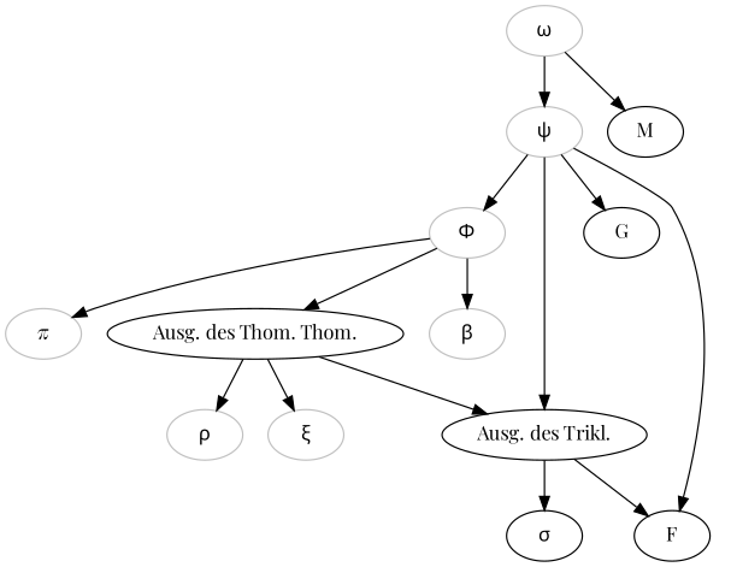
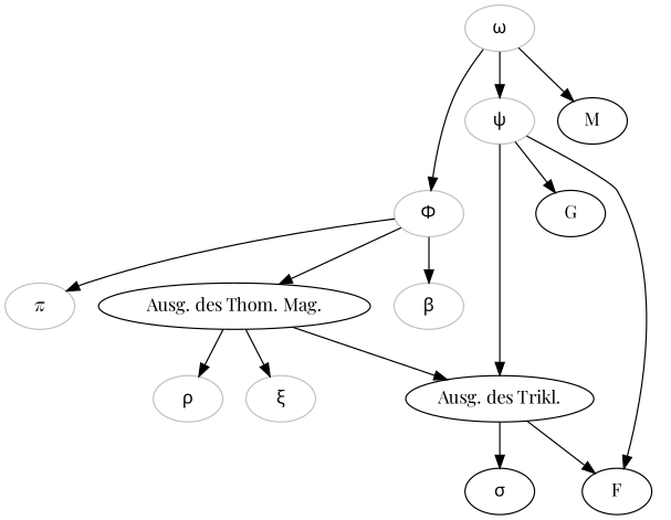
  digraph {
    fontname="Playfair Display"
    node [color=grey fontname="Playfair Display"]
    edge [fontname="Playfair Display"]
    n1 [label="ω"]
    n2 [label="Φ"]
    n3 [label="ψ"]
    M [color=""]
    n5 [label="π"]
    n6 [label="β"]
-   n7 [label="Ausg. des Thom. Thom." color=""]
+   n7 [label="Ausg. des Thom. Mag." color=""]
    n8 [label="Ausg. des Trikl." color=""]
    F [color=""]
    G [color=""]
    n11 [label="ξ"]
    n12 [label="ρ"]
    n13 [color=black label="σ"]
-   n3 -> n2
+   n1 -> n2
    n1 -> n3
    n1 -> M
    n2 -> n5
    n2 -> n6
    n2 -> n7
    n3 -> n8
    n3 -> F
    n3 -> G
    n7 -> n8
    n7 -> n11
    n7 -> n12
    n8 -> F
    n8 -> n13
  }
